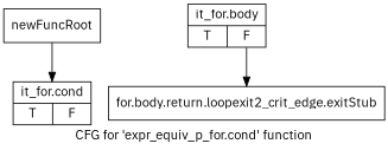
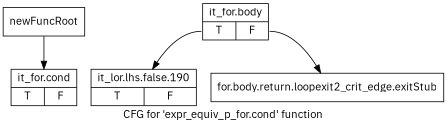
  digraph {
    fontname="IBM Plex Sans"
    label="CFG for 'expr_equiv_p_for.cond' function"
    node [fontname="IBM Plex Sans" shape=record]
    edge [fontname="IBM Plex Sans" tailport=s1]
    n1 [label="{newFuncRoot}"]
    n2 [label="{it_for.cond|{<s0>T|<s1>F}}"]
    n3 [label="{it_for.body|{<s0>T|<s1>F}}"]
    n4 [label="{for.body.return.loopexit2_crit_edge.exitStub}"]
+   n5 [label="{it_lor.lhs.false.190|{<s0>T|<s1>F}}"]
    n1 -> n2
    n3 -> n4
+   n3 -> n5 [tailport=s0]
  }
